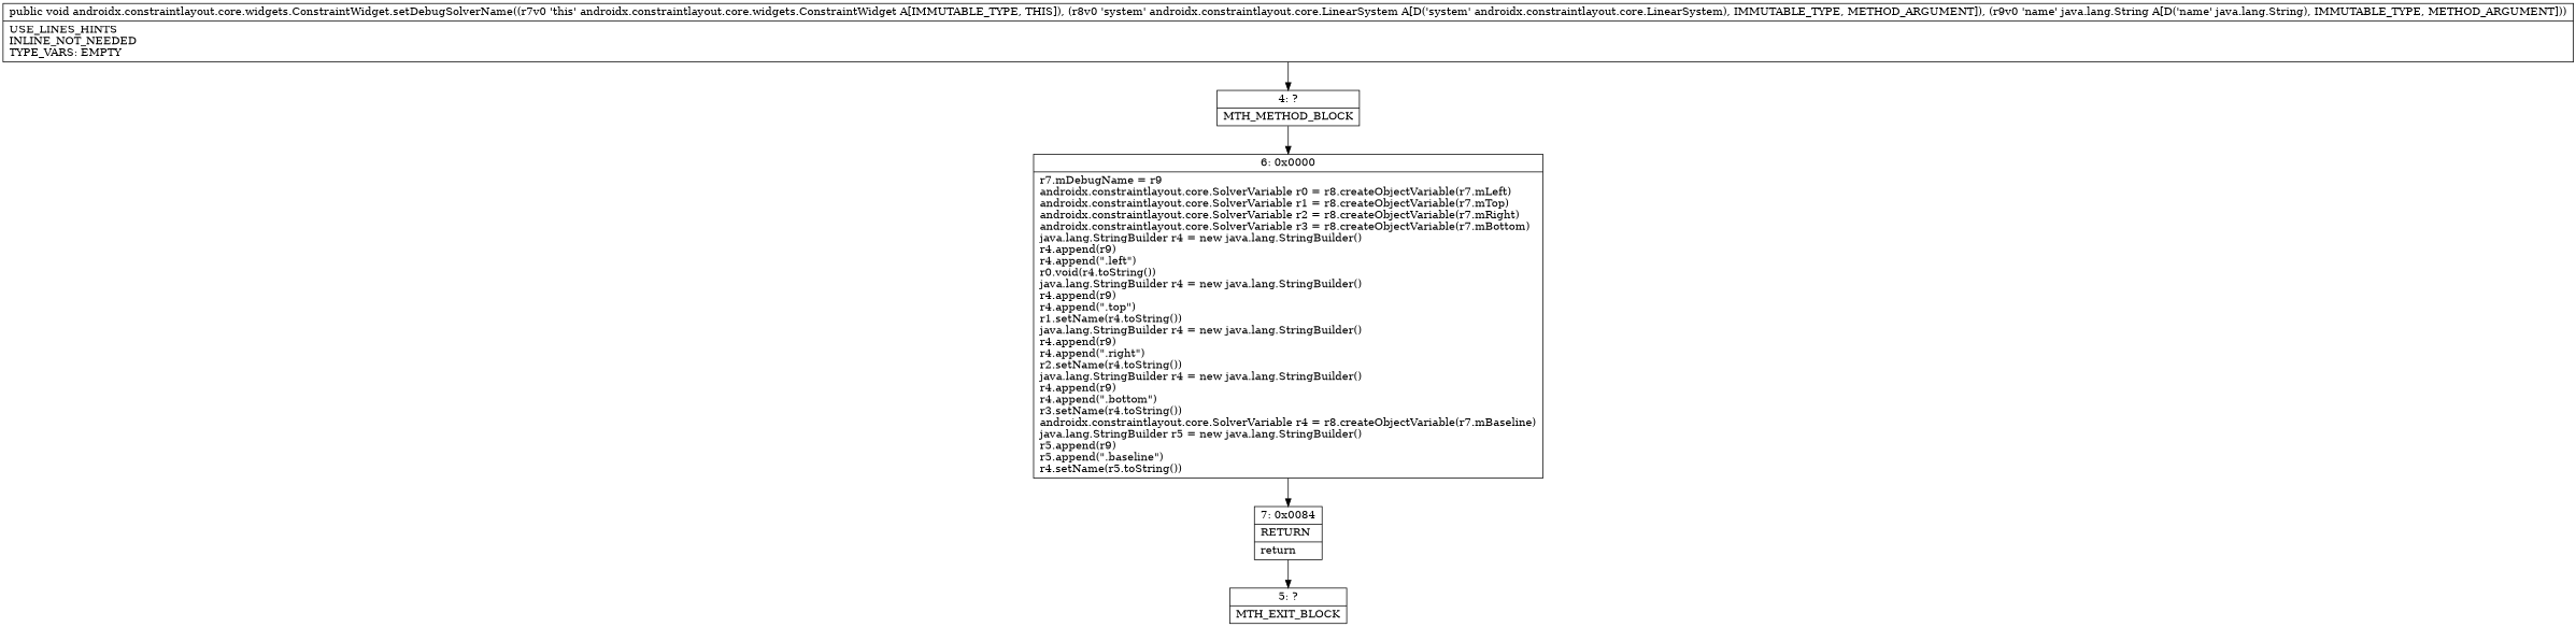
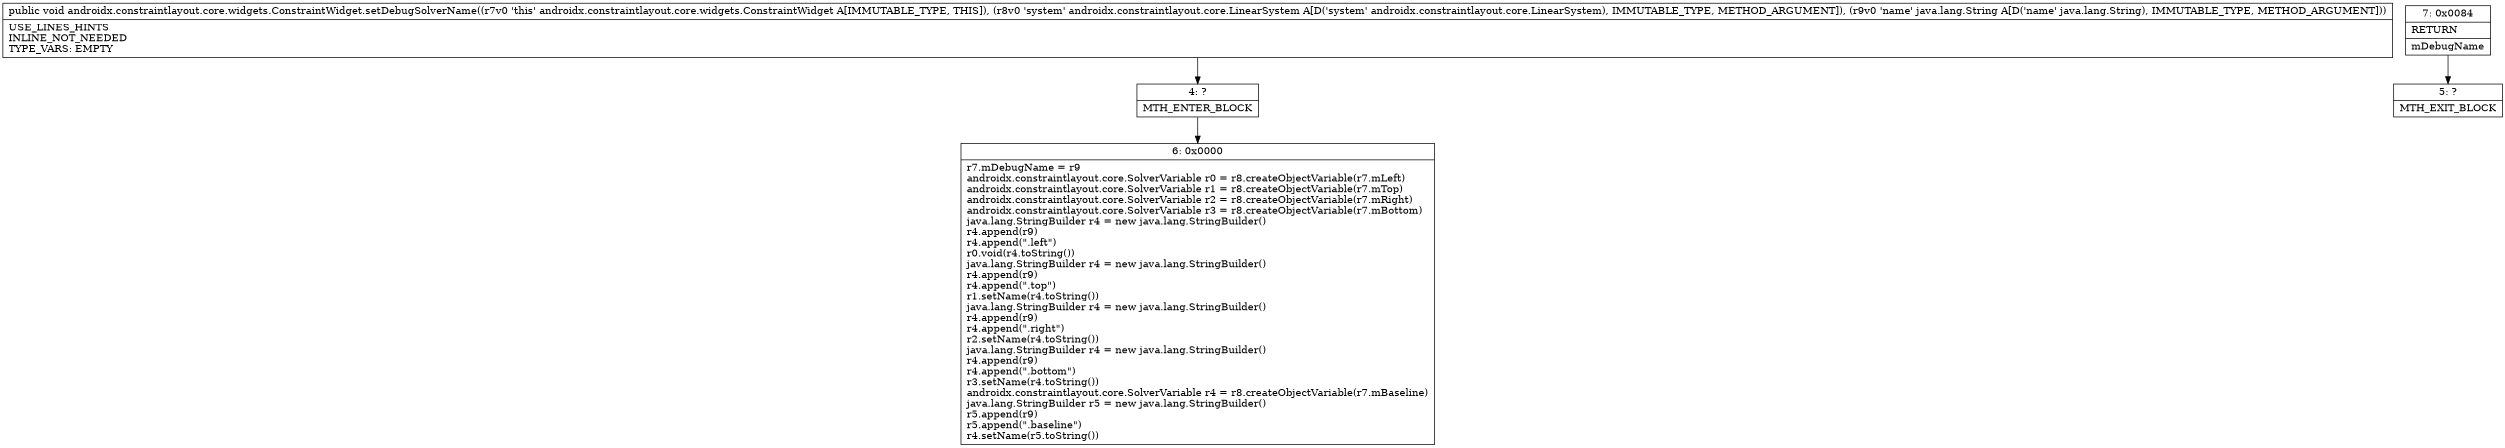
  digraph {
    node [shape=record]
-   n1 [label="{4\:\ ?|MTH_METHOD_BLOCK\l}"]
+   n1 [label="{4\:\ ?|MTH_ENTER_BLOCK\l}"]
    n2 [label="{6\:\ 0x0000|r7.mDebugName = r9\landroidx.constraintlayout.core.SolverVariable r0 = r8.createObjectVariable(r7.mLeft)\landroidx.constraintlayout.core.SolverVariable r1 = r8.createObjectVariable(r7.mTop)\landroidx.constraintlayout.core.SolverVariable r2 = r8.createObjectVariable(r7.mRight)\landroidx.constraintlayout.core.SolverVariable r3 = r8.createObjectVariable(r7.mBottom)\ljava.lang.StringBuilder r4 = new java.lang.StringBuilder()\lr4.append(r9)\lr4.append(\".left\")\lr0.void(r4.toString())\ljava.lang.StringBuilder r4 = new java.lang.StringBuilder()\lr4.append(r9)\lr4.append(\".top\")\lr1.setName(r4.toString())\ljava.lang.StringBuilder r4 = new java.lang.StringBuilder()\lr4.append(r9)\lr4.append(\".right\")\lr2.setName(r4.toString())\ljava.lang.StringBuilder r4 = new java.lang.StringBuilder()\lr4.append(r9)\lr4.append(\".bottom\")\lr3.setName(r4.toString())\landroidx.constraintlayout.core.SolverVariable r4 = r8.createObjectVariable(r7.mBaseline)\ljava.lang.StringBuilder r5 = new java.lang.StringBuilder()\lr5.append(r9)\lr5.append(\".baseline\")\lr4.setName(r5.toString())\l}"]
-   n3 [label="{7\:\ 0x0084|RETURN\l|return\l}"]
+   n3 [label="{7\:\ 0x0084|RETURN\l|mDebugName\l}"]
    n4 [label="{5\:\ ?|MTH_EXIT_BLOCK\l}"]
    n5 [label="{public void androidx.constraintlayout.core.widgets.ConstraintWidget.setDebugSolverName((r7v0 'this' androidx.constraintlayout.core.widgets.ConstraintWidget A[IMMUTABLE_TYPE, THIS]), (r8v0 'system' androidx.constraintlayout.core.LinearSystem A[D('system' androidx.constraintlayout.core.LinearSystem), IMMUTABLE_TYPE, METHOD_ARGUMENT]), (r9v0 'name' java.lang.String A[D('name' java.lang.String), IMMUTABLE_TYPE, METHOD_ARGUMENT]))  | USE_LINES_HINTS\lINLINE_NOT_NEEDED\lTYPE_VARS: EMPTY\l}"]
    n1 -> n2
-   n2 -> n3
    n3 -> n4
    n5 -> n1
  }
